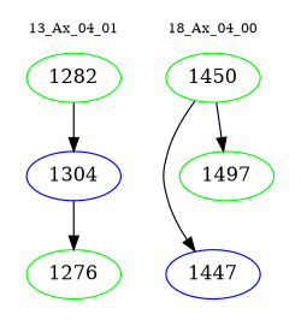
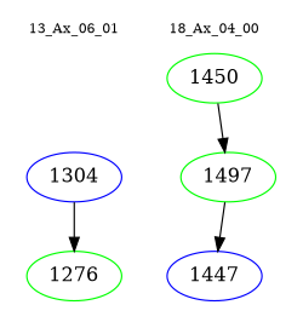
  digraph {
    node [color=green]
    edge [color=black]
-   n1 [label=1282]
    n2 [label=1276]
    n3 [color=blue label=1304]
    n4 [label=1450]
    n5 [color=blue label=1447]
    n6 [label=1497]
    subgraph cluster_1 {
      color=white
      fontsize=10
-     label="13_Ax_04_01"
-     n1
+     label="13_Ax_06_01"
      n2
      n3
    }
    subgraph cluster_2 {
      color=white
      fontsize=10
      label="18_Ax_04_00"
      n4
      n5
      n6
    }
-   n1 -> n3
    n3 -> n2
-   n4 -> n5
+   n6 -> n5
    n4 -> n6
  }
